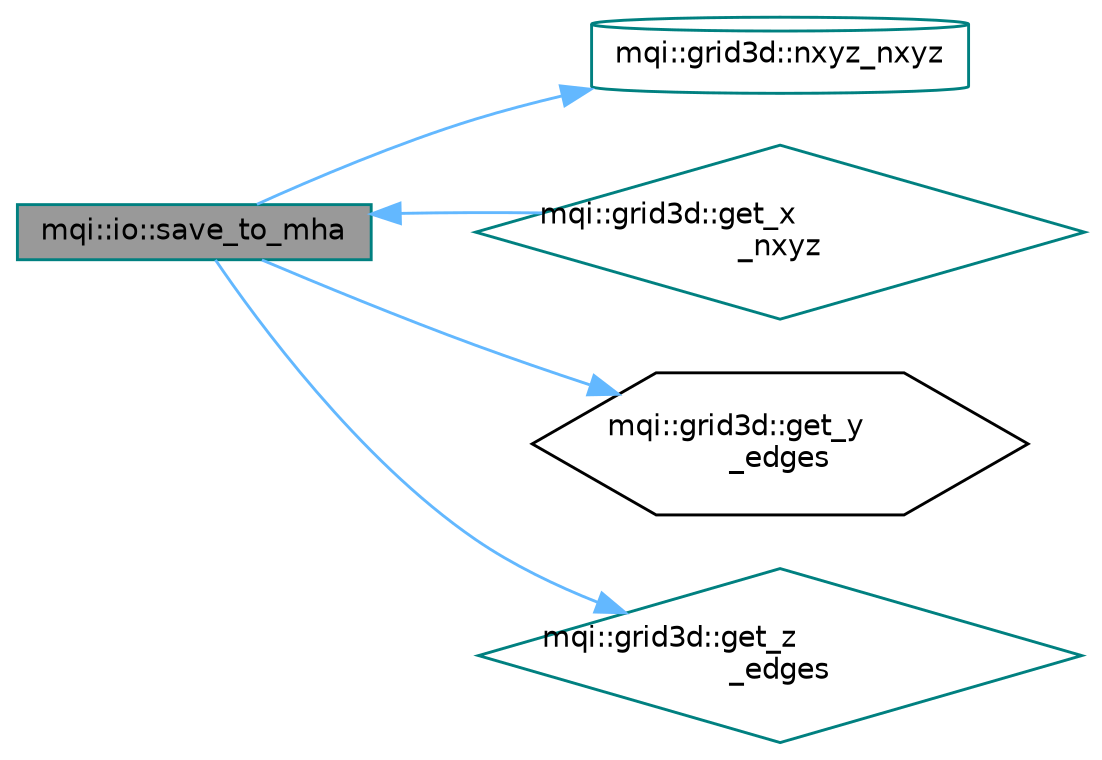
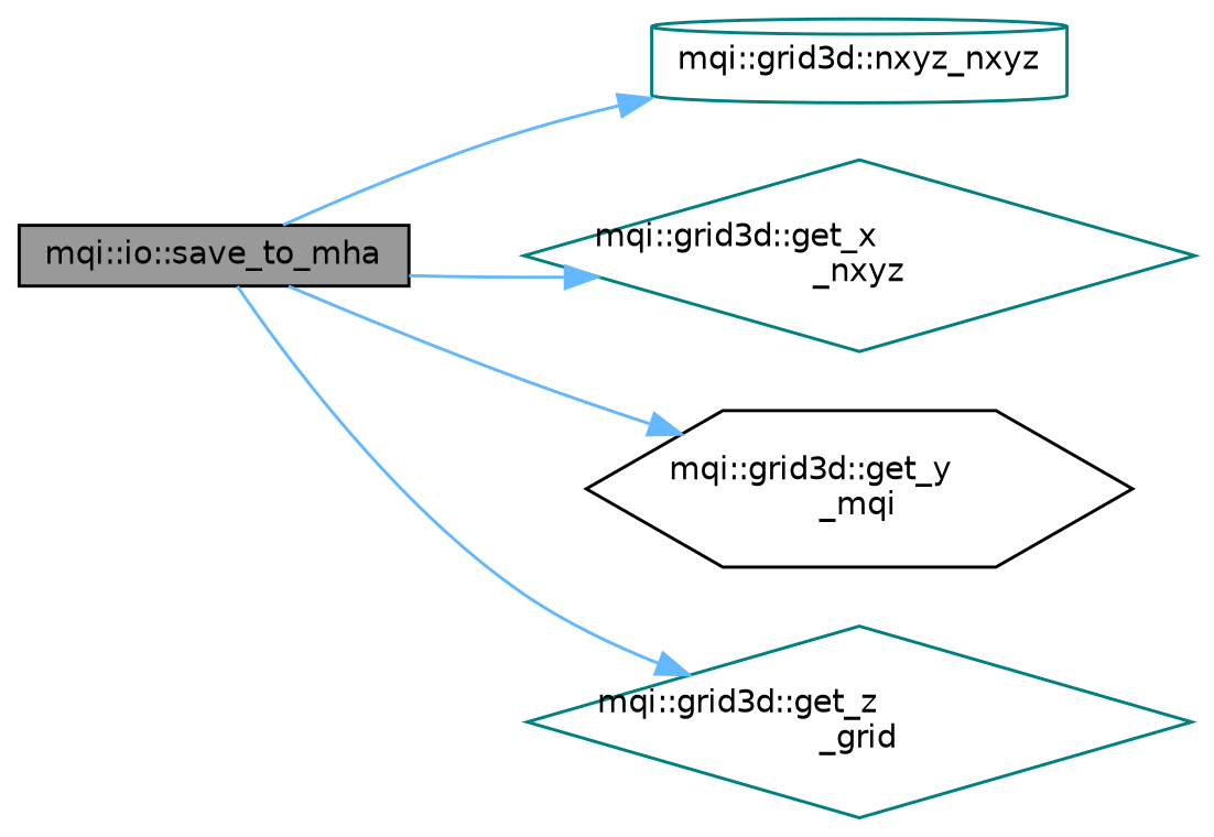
  digraph {
    rankdir=LR
    node [color=teal fillcolor=white fontname=Helvetica fontsize=10 shape=diamond style=filled]
    edge [color=steelblue1 fontname=Helvetica fontsize=10 labelfontname=Helvetica labelfontsize=10 style=solid]
-   n1 [fillcolor=grey60 fontcolor=black height=0.2 label="mqi::io::save_to_mha" shape=box width=0.4]
+   n1 [color=black fillcolor=grey60 fontcolor=black height=0.2 label="mqi::io::save_to_mha" shape=box width=0.4]
    n2 [height=0.2 label="mqi::grid3d::nxyz_nxyz" shape=cylinder width=0.4]
    n3 [height=0.2 label="mqi::grid3d::get_x\l_nxyz" width=0.4]
-   n4 [color=black height=0.2 label="mqi::grid3d::get_y\l_edges" shape=hexagon width=0.4]
-   n5 [height=0.2 label="mqi::grid3d::get_z\l_edges" width=0.4]
+   n4 [color=black height=0.2 label="mqi::grid3d::get_y\l_mqi" shape=hexagon width=0.4]
+   n5 [height=0.2 label="mqi::grid3d::get_z\l_grid" width=0.4]
    n1 -> n2
-   n3 -> n1
+   n1 -> n3
    n1 -> n4
    n1 -> n5
  }
